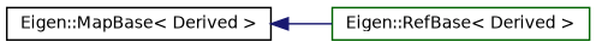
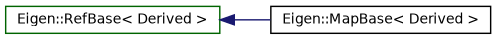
  digraph {
    rankdir=LR
    node [fillcolor=white fontname=Helvetica fontsize=10 shape=record style=filled]
    n1 [color=black height=0.2 label="Eigen::MapBase\< Derived \>" width=0.4]
    n2 [color=darkgreen height=0.2 label="Eigen::RefBase\< Derived \>" width=0.4]
-   n1 -> n2 [color=midnightblue dir=back fontname=Helvetica fontsize=10 labelfontname=Helvetica labelfontsize=10 style=solid]
+   n2 -> n1 [color=midnightblue dir=back fontname=Helvetica fontsize=10 labelfontname=Helvetica labelfontsize=10 style=solid]
  }
